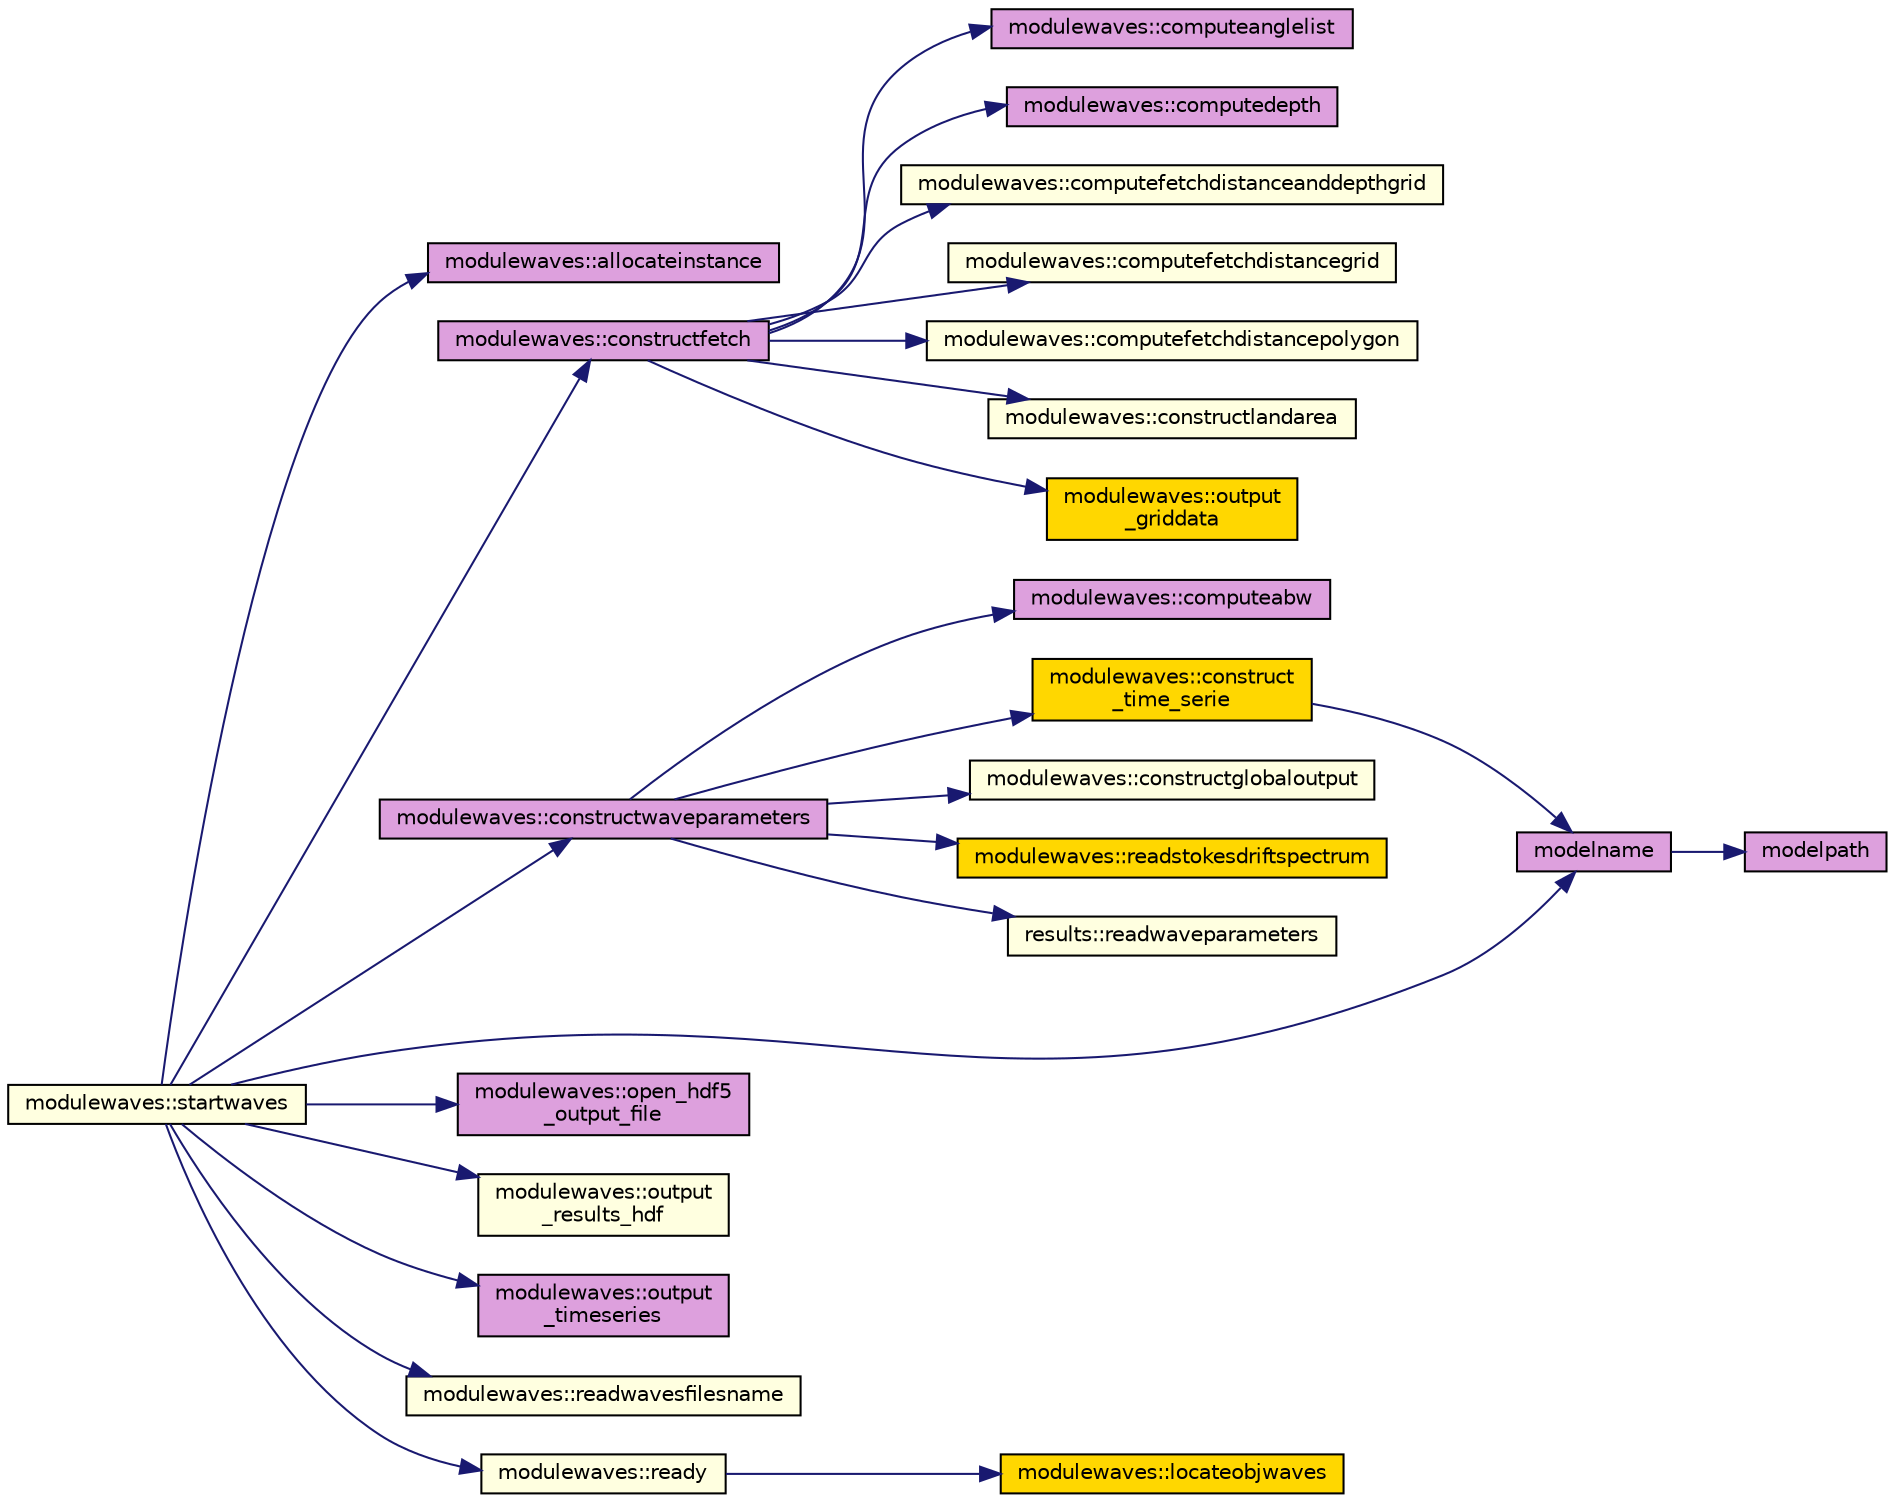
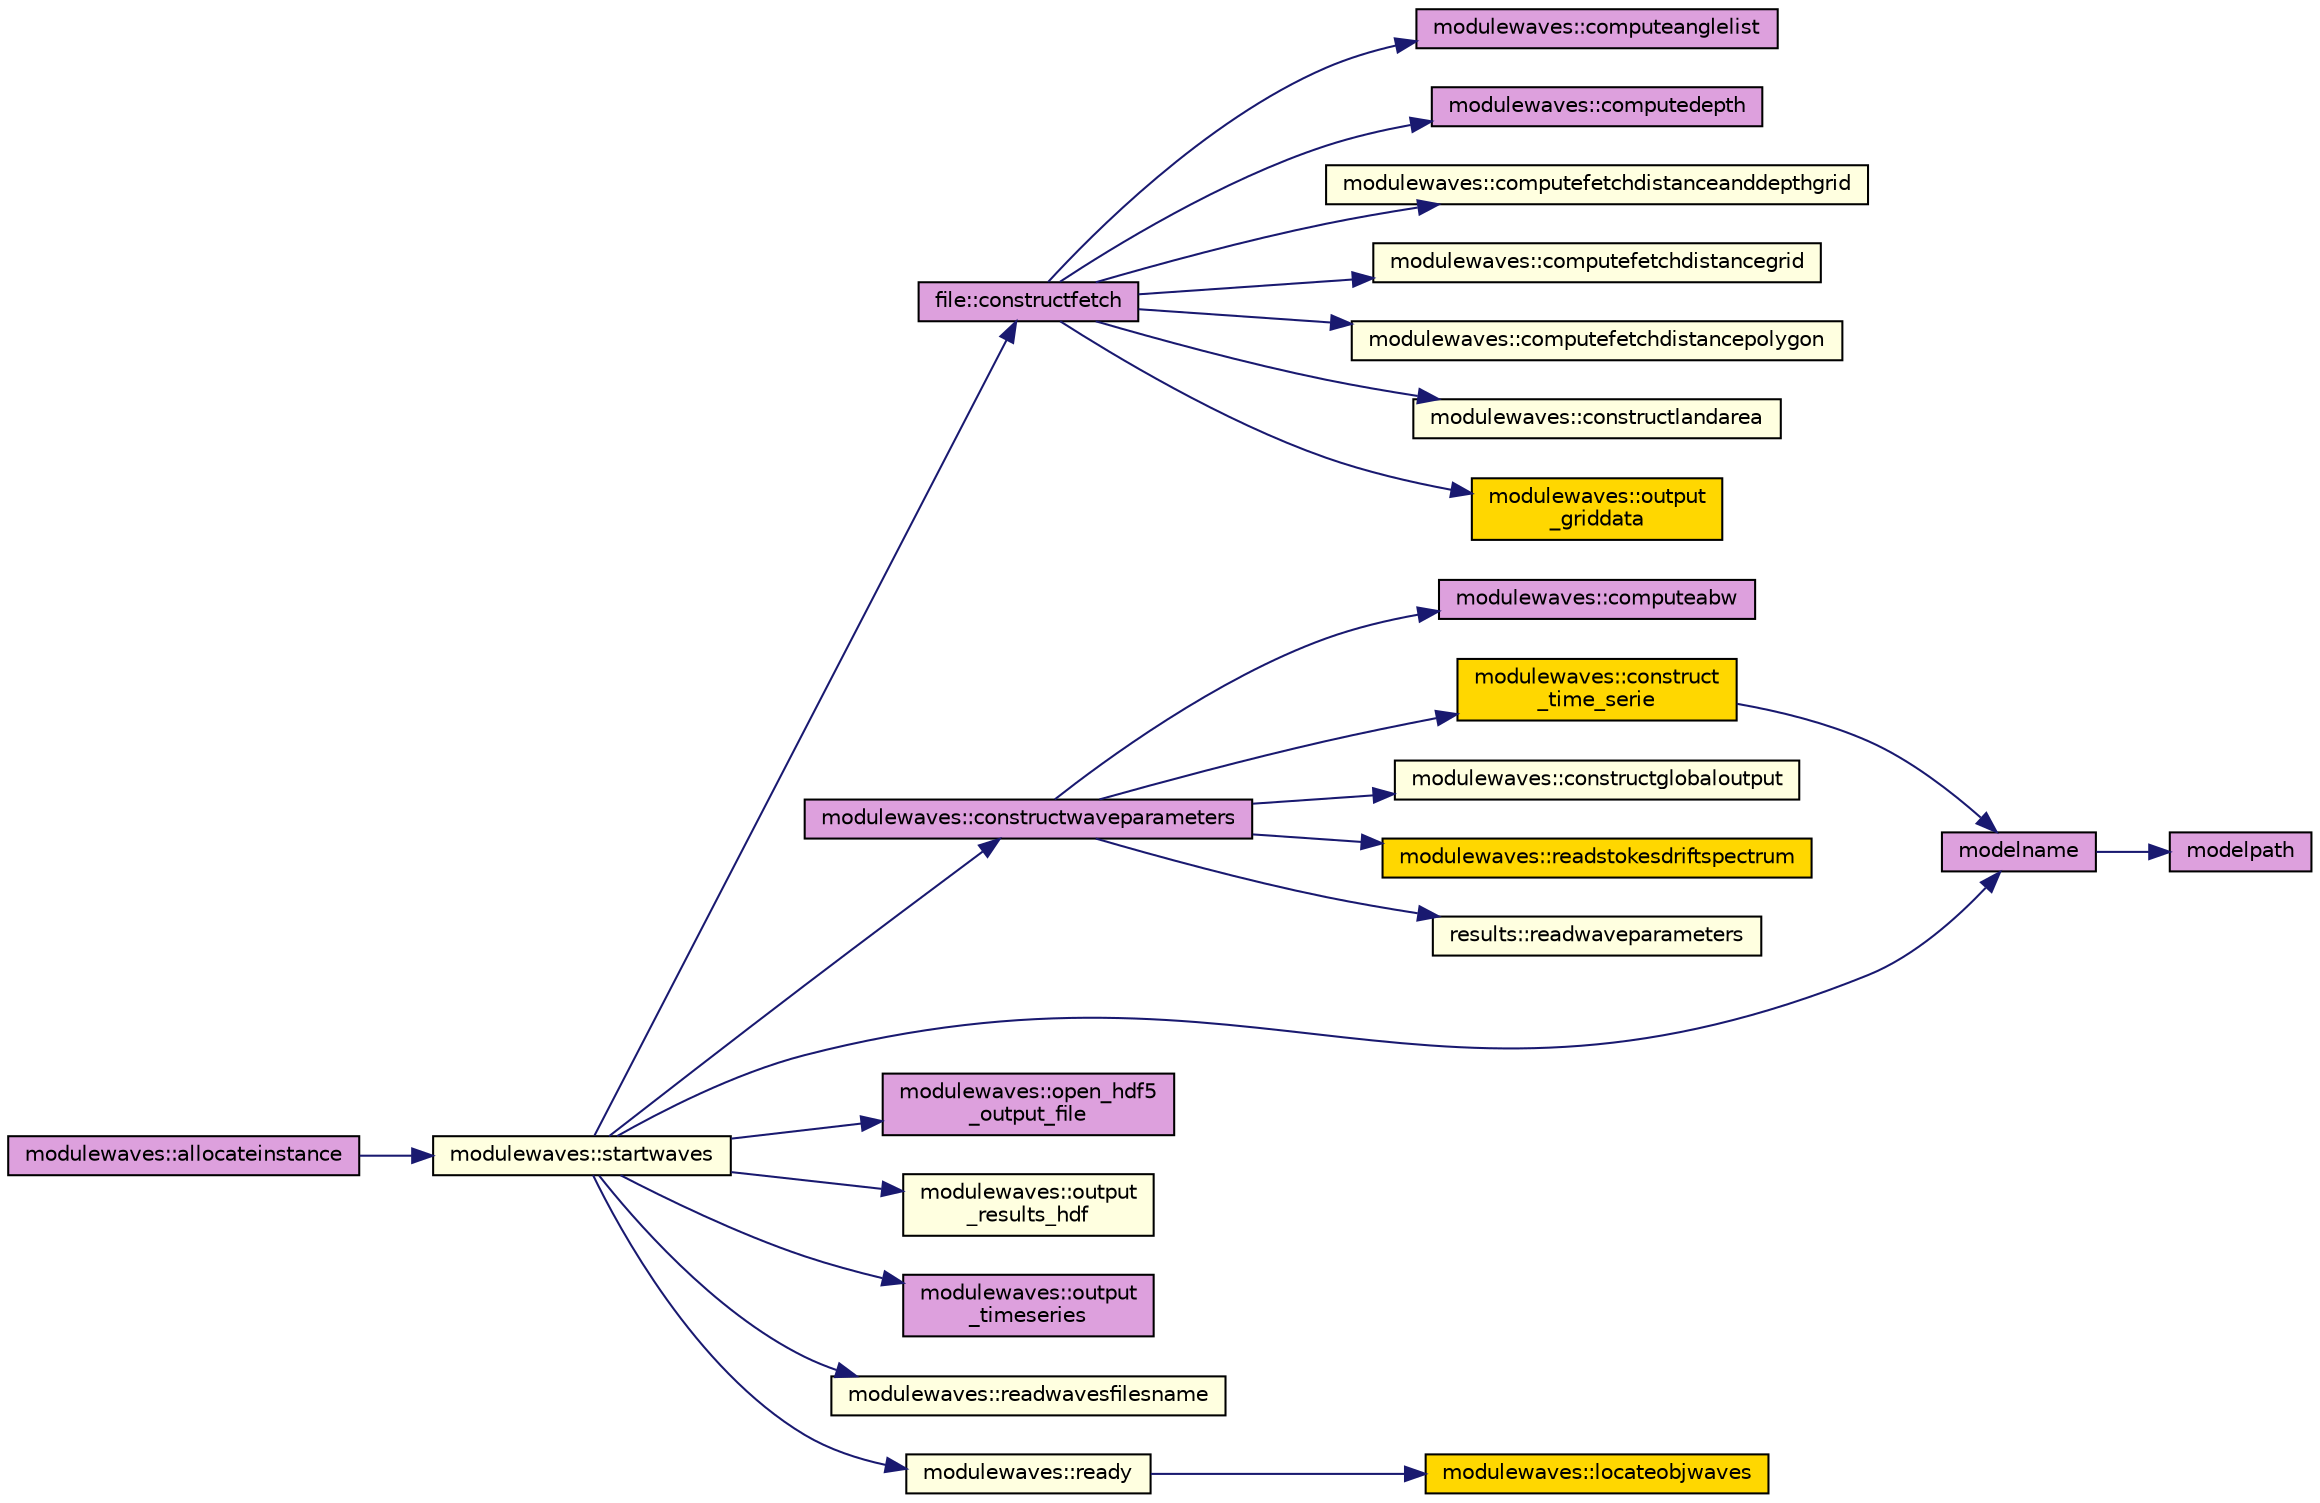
  digraph {
    rankdir=LR
    node [color=black fillcolor=lightyellow fontname=Helvetica fontsize=10 shape=record style=filled]
    edge [color=midnightblue fontname=Helvetica fontsize=10 labelfontname=Helvetica labelfontsize=10 style=solid]
    n1 [fontcolor=black height=0.2 label="modulewaves::startwaves" width=0.4]
    n2 [fillcolor=plum height=0.2 label="modulewaves::allocateinstance" width=0.4]
-   n3 [fillcolor=plum height=0.2 label="modulewaves::constructfetch" width=0.4]
+   n3 [fillcolor=plum height=0.2 label="file::constructfetch" width=0.4]
    n4 [fillcolor=plum height=0.2 label="modulewaves::constructwaveparameters" width=0.4]
    n5 [fillcolor=plum height=0.2 label=modelname width=0.4]
    n6 [fillcolor=plum height=0.2 label="modulewaves::open_hdf5\l_output_file" width=0.4]
    n7 [height=0.2 label="modulewaves::output\l_results_hdf" width=0.4]
    n8 [fillcolor=plum height=0.2 label="modulewaves::output\l_timeseries" width=0.4]
    n9 [height=0.2 label="modulewaves::readwavesfilesname" width=0.4]
    n10 [height=0.2 label="modulewaves::ready" width=0.4]
    n11 [fillcolor=plum height=0.2 label="modulewaves::computeanglelist" width=0.4]
    n12 [fillcolor=plum height=0.2 label="modulewaves::computedepth" width=0.4]
    n13 [height=0.2 label="modulewaves::computefetchdistanceanddepthgrid" width=0.4]
    n14 [height=0.2 label="modulewaves::computefetchdistancegrid" width=0.4]
    n15 [height=0.2 label="modulewaves::computefetchdistancepolygon" width=0.4]
    n16 [height=0.2 label="modulewaves::constructlandarea" width=0.4]
    n17 [fillcolor=gold height=0.2 label="modulewaves::output\l_griddata" width=0.4]
    n18 [fillcolor=plum height=0.2 label="modulewaves::computeabw" width=0.4]
    n19 [fillcolor=gold height=0.2 label="modulewaves::construct\l_time_serie" width=0.4]
    n20 [height=0.2 label="modulewaves::constructglobaloutput" width=0.4]
    n21 [fillcolor=gold height=0.2 label="modulewaves::readstokesdriftspectrum" width=0.4]
    n22 [height=0.2 label="results::readwaveparameters" width=0.4]
    n23 [fillcolor=plum height=0.2 label=modelpath width=0.4]
    n24 [fillcolor=gold height=0.2 label="modulewaves::locateobjwaves" width=0.4]
-   n1 -> n2
+   n2 -> n1
    n1 -> n3
    n1 -> n4
    n1 -> n5
    n1 -> n6
    n1 -> n7
    n1 -> n8
    n1 -> n9
    n1 -> n10
    n3 -> n11
    n3 -> n12
    n3 -> n13
    n3 -> n14
    n3 -> n15
    n3 -> n16
    n3 -> n17
    n4 -> n18
    n4 -> n19
    n4 -> n20
    n4 -> n21
    n4 -> n22
    n5 -> n23
    n10 -> n24
    n19 -> n5
  }
